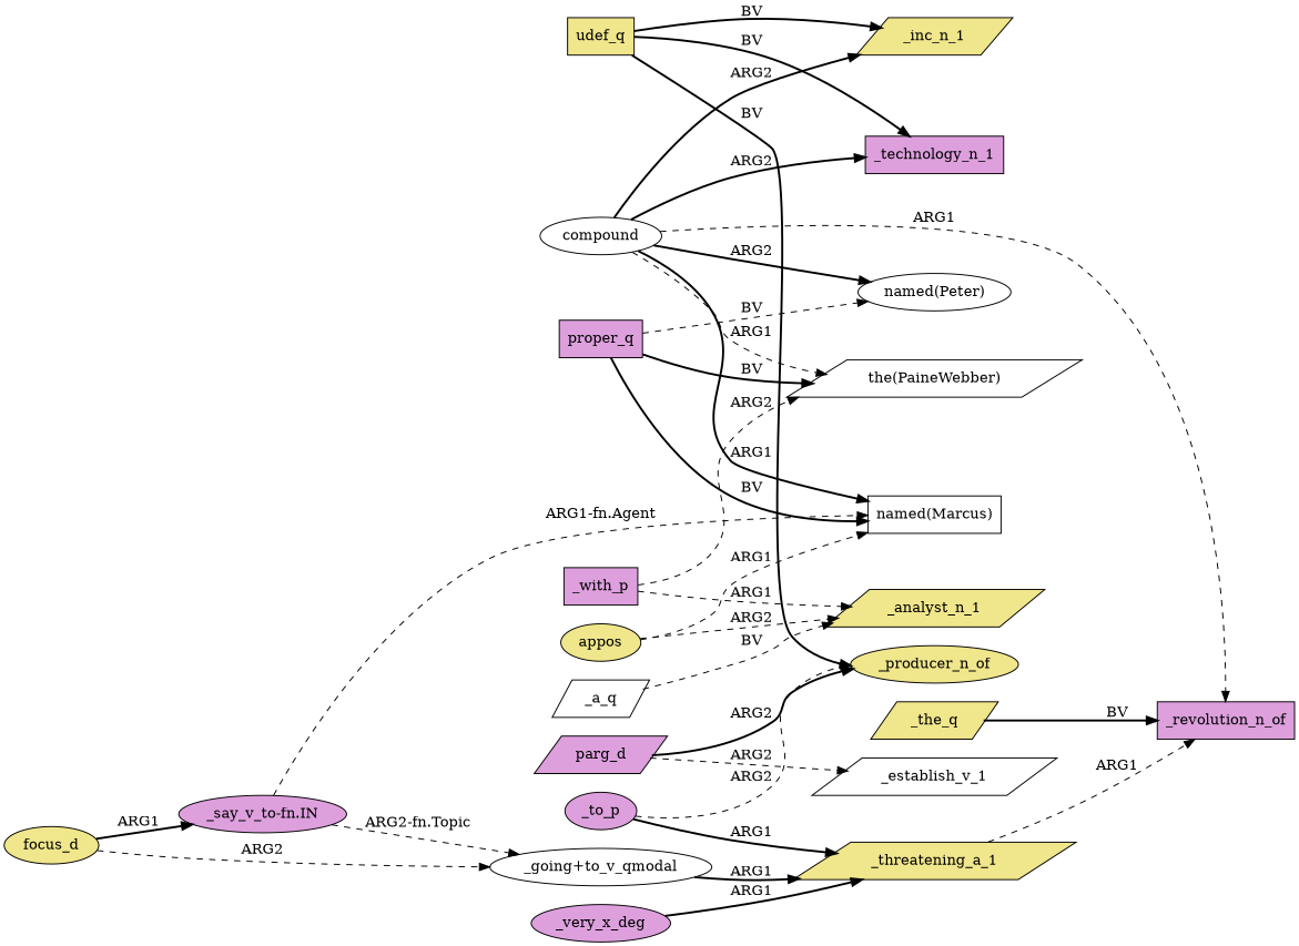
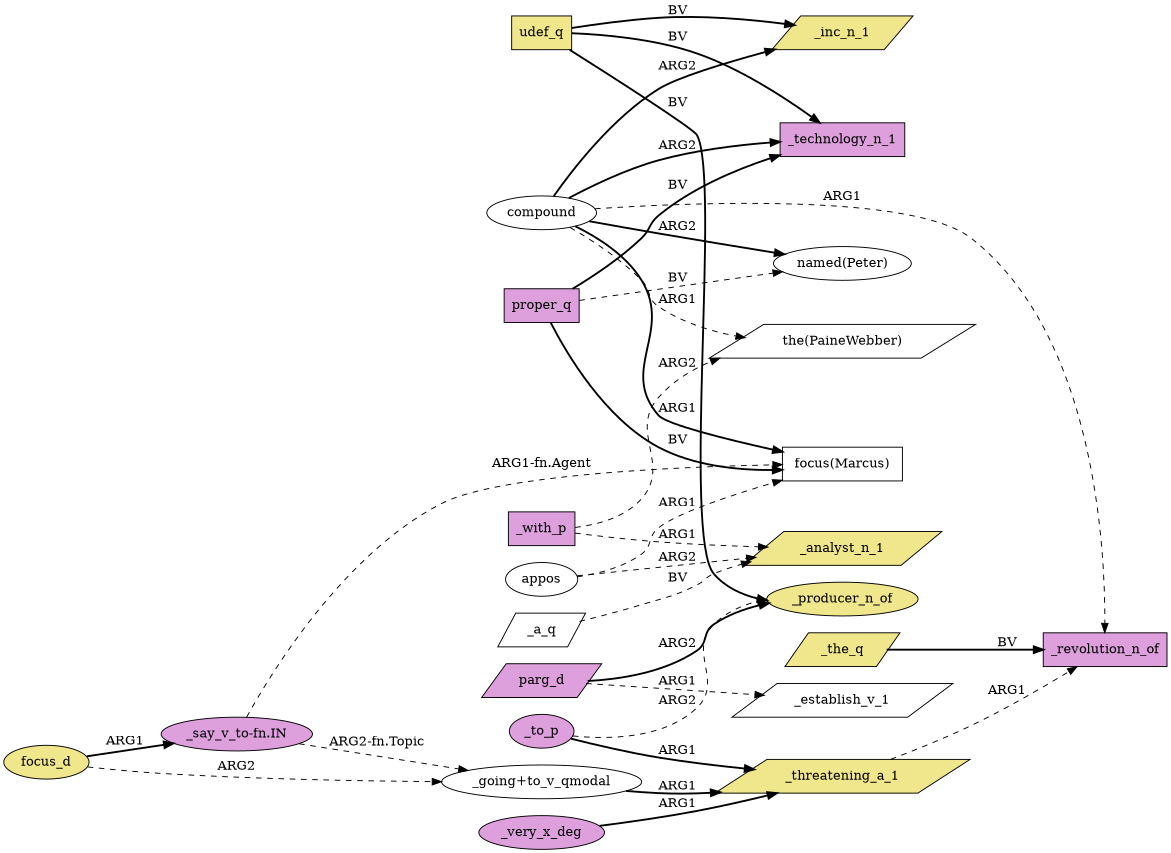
  digraph {
    rankdir=LR
    node [fillcolor=khaki shape=ellipse style=filled]
    edge [style=bold]
    udef_q [shape=box]
    _inc_n_1 [shape=parallelogram]
    _producer_n_of
    _technology_n_1 [fillcolor=plum shape=box]
    _with_p [fillcolor=plum shape=box]
    _analyst_n_1 [shape=parallelogram]
    n7 [fillcolor=white label="the(PaineWebber)" shape=parallelogram]
    _threatening_a_1 [shape=parallelogram]
    _revolution_n_of [fillcolor=plum shape=box]
    proper_q [fillcolor=plum shape=box]
-   "named(Marcus)" [fillcolor=white shape=box]
+   "named(Marcus)" [fillcolor=white shape=box label="focus(Marcus)"]
    "named(Peter)" [fillcolor=white]
    "_say_v_to-fn.IN" [fillcolor=plum]
    "_going+to_v_qmodal" [fillcolor=white]
    _to_p [fillcolor=plum]
    parg_d [fillcolor=plum shape=parallelogram]
    _establish_v_1 [fillcolor=white shape=parallelogram]
-   appos
+   appos [fillcolor=white]
    _the_q [shape=parallelogram]
    compound [fillcolor=white]
    _very_x_deg [fillcolor=plum]
    _a_q [fillcolor=white shape=parallelogram]
    focus_d
    udef_q -> _inc_n_1 [label=BV]
    udef_q -> _producer_n_of [label=BV]
    udef_q -> _technology_n_1 [label=BV]
    _with_p -> _analyst_n_1 [label=ARG1 style=dashed]
    _with_p -> n7 [label=ARG2 style=dashed]
    _threatening_a_1 -> _revolution_n_of [label=ARG1 style=dashed]
-   proper_q -> n7 [label=BV]
+   proper_q -> _technology_n_1 [label=BV]
    proper_q -> "named(Marcus)" [label=BV]
    proper_q -> "named(Peter)" [label=BV style=dashed]
    "_say_v_to-fn.IN" -> "named(Marcus)" [label="ARG1-fn.Agent" style=dashed]
    "_say_v_to-fn.IN" -> "_going+to_v_qmodal" [label="ARG2-fn.Topic" style=dashed]
    "_going+to_v_qmodal" -> _threatening_a_1 [label=ARG1]
    _to_p -> _producer_n_of [label=ARG2 style=dashed]
    _to_p -> _threatening_a_1 [label=ARG1]
    parg_d -> _producer_n_of [label=ARG2]
-   parg_d -> _establish_v_1 [label=ARG2 style=dashed]
+   parg_d -> _establish_v_1 [label=ARG1 style=dashed]
    appos -> _analyst_n_1 [label=ARG2 style=dashed]
    appos -> "named(Marcus)" [label=ARG1 style=dashed]
    _the_q -> _revolution_n_of [label=BV]
    compound -> _inc_n_1 [label=ARG2]
    compound -> _technology_n_1 [label=ARG2]
    compound -> n7 [label=ARG1 style=dashed]
    compound -> _revolution_n_of [label=ARG1 style=dashed]
    compound -> "named(Marcus)" [label=ARG1]
    compound -> "named(Peter)" [label=ARG2]
    _very_x_deg -> _threatening_a_1 [label=ARG1]
    _a_q -> _analyst_n_1 [label=BV style=dashed]
    focus_d -> "_say_v_to-fn.IN" [label=ARG1]
    focus_d -> "_going+to_v_qmodal" [label=ARG2 style=dashed]
  }
